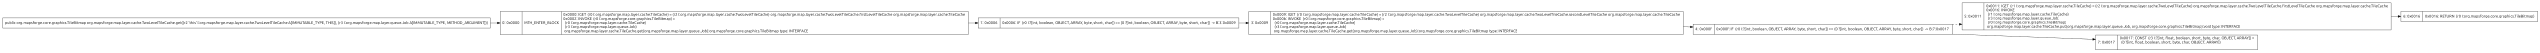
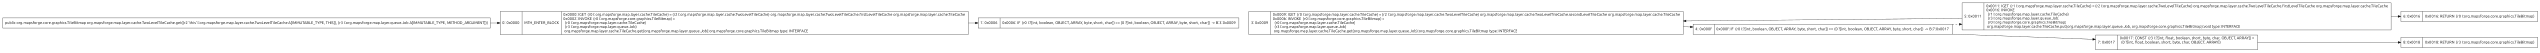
  digraph {
    fontname=Ubuntu
    rankdir=LR
    node [fontname=Ubuntu shape=record]
    edge [fontname=Ubuntu]
    n1 [label="{0\:\ 0x0000|MTH_ENTER_BLOCK\l|0x0000: IGET  (r0 I:org.mapsforge.map.layer.cache.TileCache) = (r2 I:org.mapsforge.map.layer.cache.TwoLevelTileCache) org.mapsforge.map.layer.cache.TwoLevelTileCache.firstLevelTileCache org.mapsforge.map.layer.cache.TileCache \l0x0002: INVOKE  (r0 I:org.mapsforge.core.graphics.TileBitmap) = \l  (r0 I:org.mapsforge.map.layer.cache.TileCache)\l  (r3 I:org.mapsforge.map.layer.queue.Job)\l org.mapsforge.map.layer.cache.TileCache.get(org.mapsforge.map.layer.queue.Job):org.mapsforge.core.graphics.TileBitmap type: INTERFACE \l}"]
    n2 [label="{1\:\ 0x0006|0x0006: IF  (r0 I:?[int, boolean, OBJECT, ARRAY, byte, short, char]) == (0 ?[int, boolean, OBJECT, ARRAY, byte, short, char])  \-\> B:3:0x0009 \l}"]
    n3 [label="{3\:\ 0x0009|0x0009: IGET  (r0 I:org.mapsforge.map.layer.cache.TileCache) = (r2 I:org.mapsforge.map.layer.cache.TwoLevelTileCache) org.mapsforge.map.layer.cache.TwoLevelTileCache.secondLevelTileCache org.mapsforge.map.layer.cache.TileCache \l0x000b: INVOKE  (r0 I:org.mapsforge.core.graphics.TileBitmap) = \l  (r0 I:org.mapsforge.map.layer.cache.TileCache)\l  (r3 I:org.mapsforge.map.layer.queue.Job)\l org.mapsforge.map.layer.cache.TileCache.get(org.mapsforge.map.layer.queue.Job):org.mapsforge.core.graphics.TileBitmap type: INTERFACE \l}"]
    n4 [label="{4\:\ 0x000f|0x000f: IF  (r0 I:?[int, boolean, OBJECT, ARRAY, byte, short, char]) == (0 ?[int, boolean, OBJECT, ARRAY, byte, short, char])  \-\> B:7:0x0017 \l}"]
    n5 [label="{5\:\ 0x0011|0x0011: IGET  (r1 I:org.mapsforge.map.layer.cache.TileCache) = (r2 I:org.mapsforge.map.layer.cache.TwoLevelTileCache) org.mapsforge.map.layer.cache.TwoLevelTileCache.firstLevelTileCache org.mapsforge.map.layer.cache.TileCache \l0x0016: INVOKE  \l  (r1 I:org.mapsforge.map.layer.cache.TileCache)\l  (r3 I:org.mapsforge.map.layer.queue.Job)\l  (r0 I:org.mapsforge.core.graphics.TileBitmap)\l org.mapsforge.map.layer.cache.TileCache.put(org.mapsforge.map.layer.queue.Job, org.mapsforge.core.graphics.TileBitmap):void type: INTERFACE \l}"]
    n6 [label="{7\:\ 0x0017|0x0017: CONST  (r3 I:?[int, float, boolean, short, byte, char, OBJECT, ARRAY]) = \l  (0 ?[int, float, boolean, short, byte, char, OBJECT, ARRAY])\l \l}"]
    n7 [label="{6\:\ 0x0016|0x0016: RETURN  (r0 I:org.mapsforge.core.graphics.TileBitmap) \l}"]
+   n8 [label="{8\:\ 0x0018|0x0018: RETURN  (r3 I:org.mapsforge.core.graphics.TileBitmap) \l}"]
    n9 [label="{public org.mapsforge.core.graphics.TileBitmap org.mapsforge.map.layer.cache.TwoLevelTileCache.get((r2 'this' I:org.mapsforge.map.layer.cache.TwoLevelTileCache A[IMMUTABLE_TYPE, THIS]), (r3 I:org.mapsforge.map.layer.queue.Job A[IMMUTABLE_TYPE, METHOD_ARGUMENT])) }"]
    n1 -> n2
-   n2 -> n3
+   n5 -> n3
    n3 -> n4
    n4 -> n5 [style=dashed]
    n4 -> n6
    n5 -> n7
+   n6 -> n8
    n9 -> n1
  }
